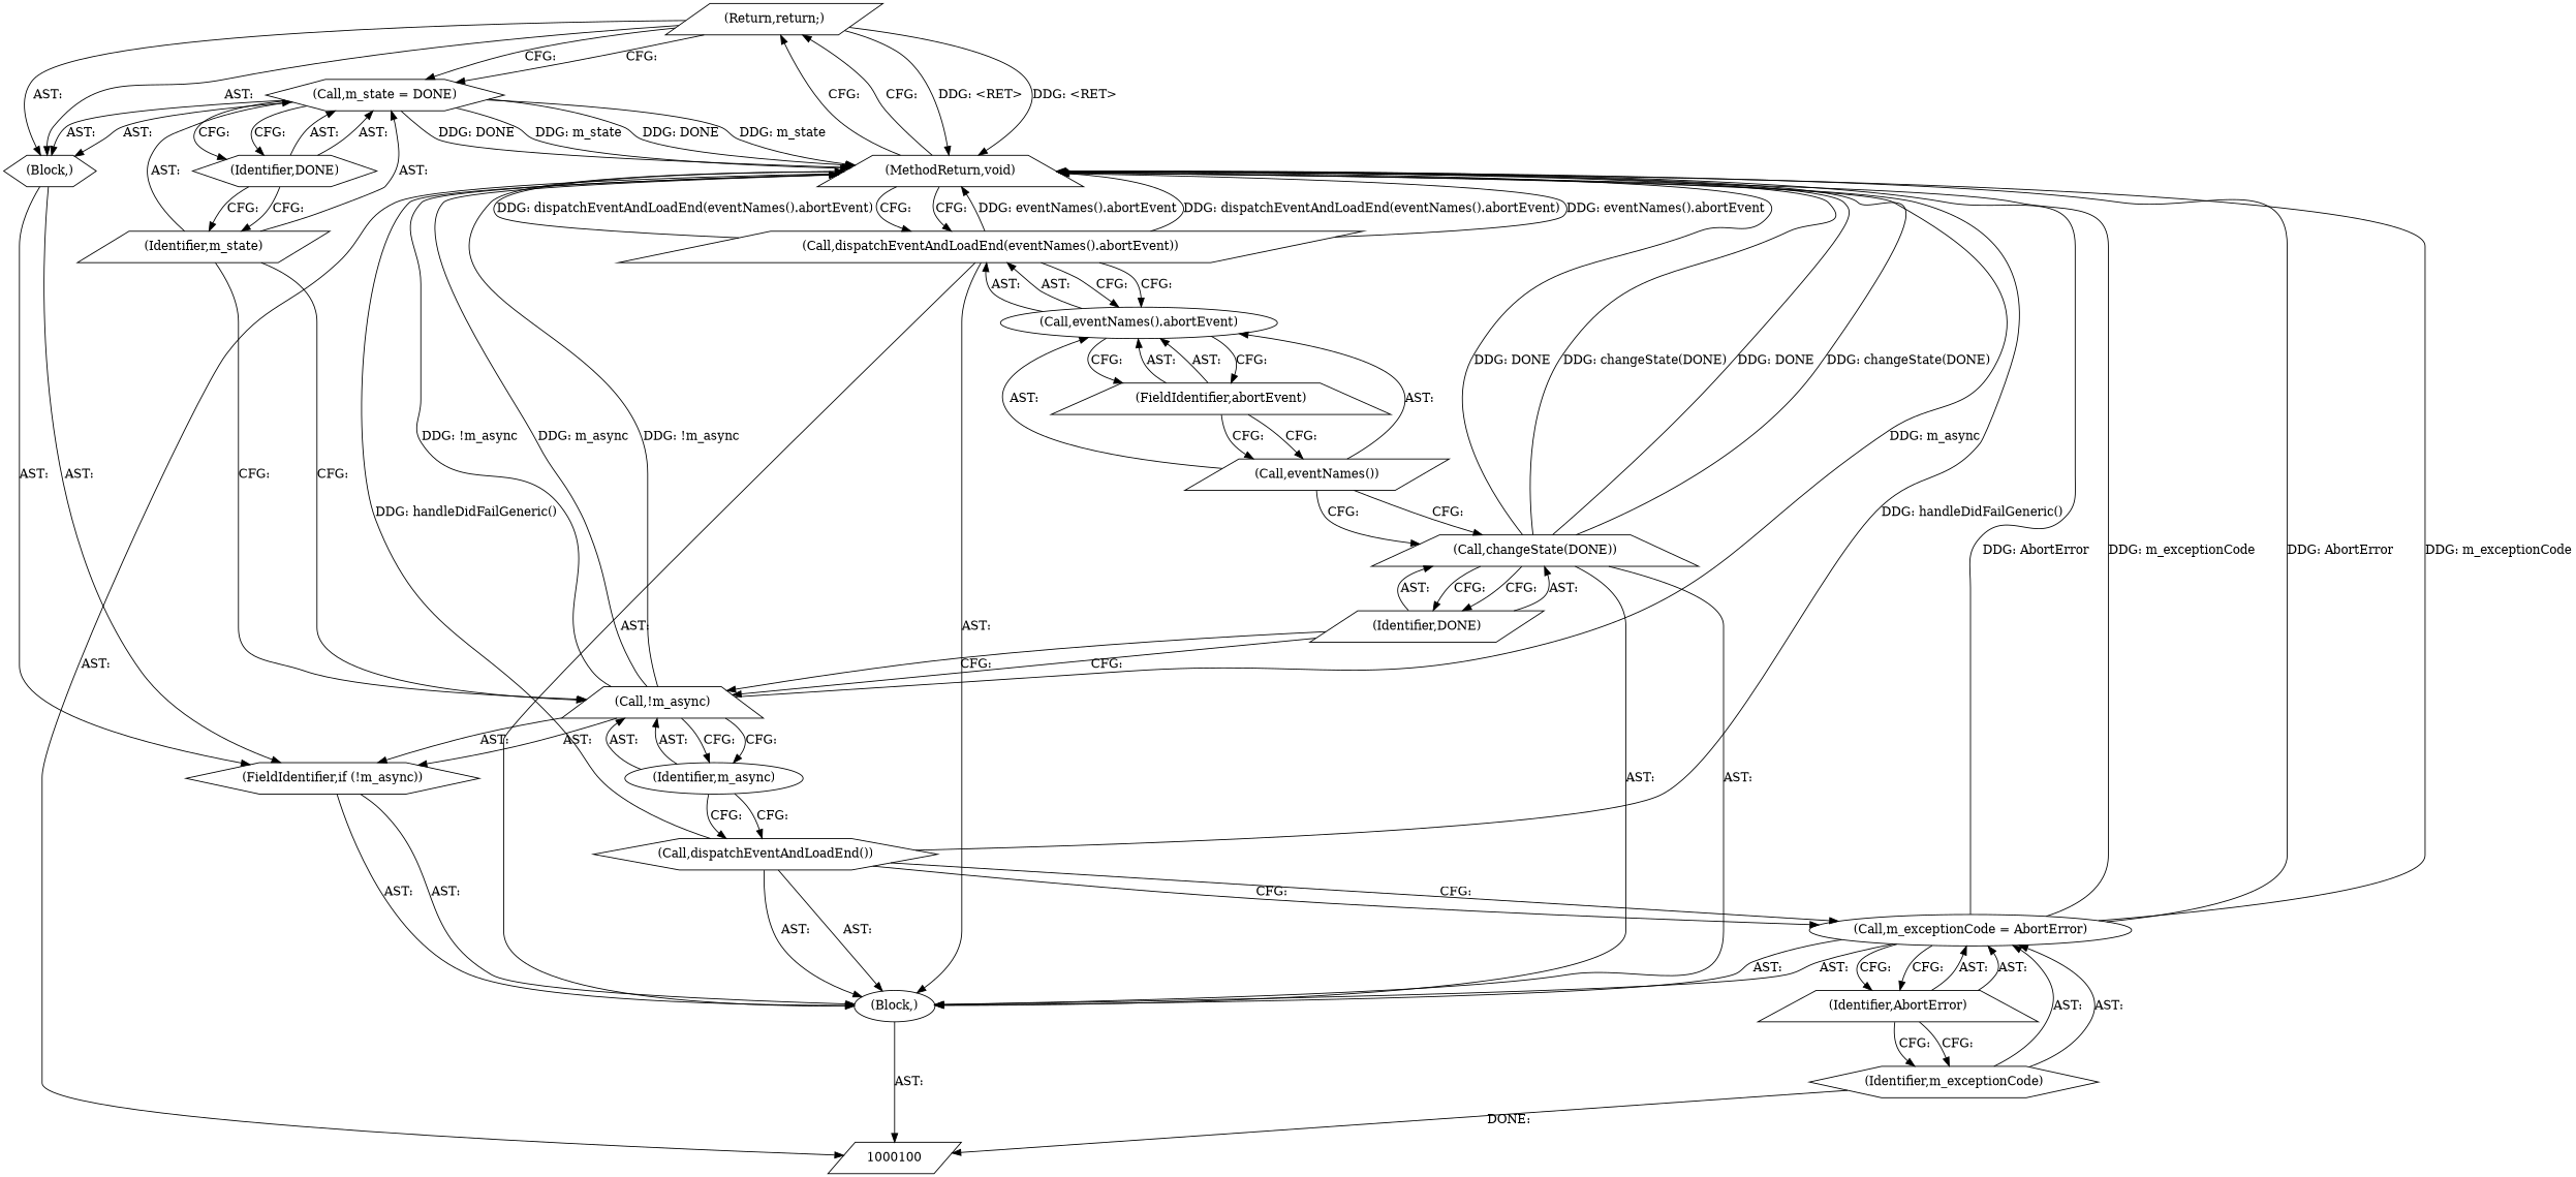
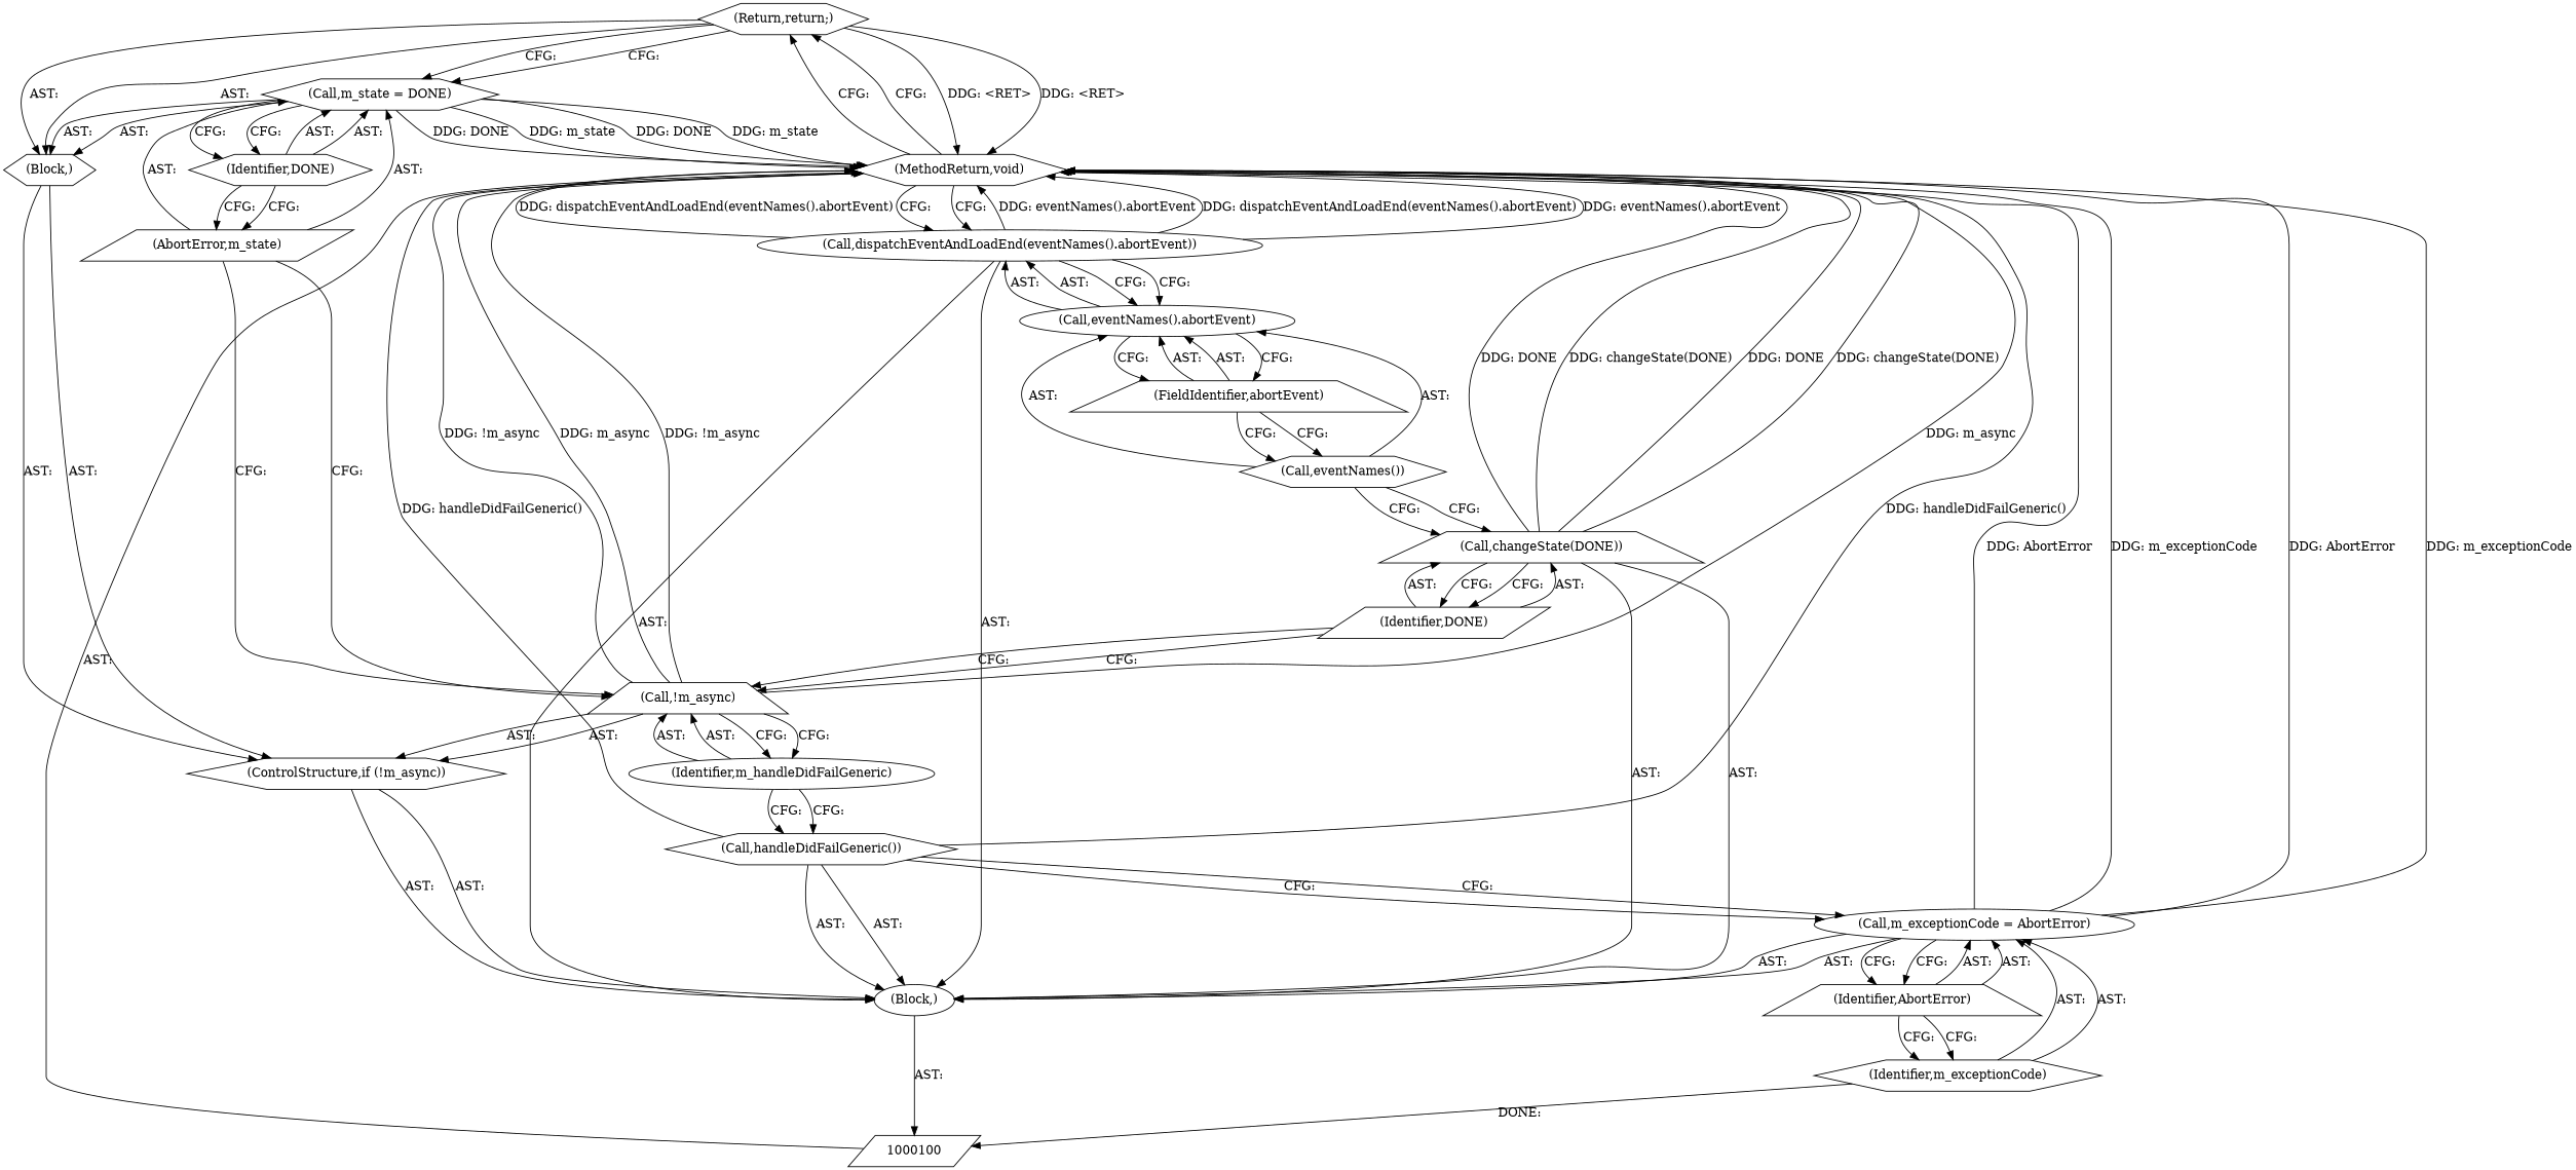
  digraph {
    node [shape=hexagon]
-   n1 [label="(Return,return;)" shape=parallelogram]
-   n2 [label="(MethodReturn,void)" shape=trapezium]
+   n1 [label="(Return,return;)"]
+   n2 [label="(MethodReturn,void)"]
    n3 [label="(Block,)"]
    n4 [label="(Call,m_state = DONE)"]
-   n5 [label="(Call,dispatchEventAndLoadEnd(eventNames().abortEvent))" shape=parallelogram]
+   n5 [label="(Call,dispatchEventAndLoadEnd(eventNames().abortEvent))" shape=ellipse]
    1000100 [shape=parallelogram]
-   n7 [label="(FieldIdentifier,if (!m_async))"]
+   n7 [label="(ControlStructure,if (!m_async))"]
    n8 [label="(Identifier,DONE)"]
    n9 [label="(Identifier,DONE)" shape=parallelogram]
    n10 [label="(Call,changeState(DONE))" shape=trapezium]
    n11 [label="(Call,!m_async)" shape=trapezium]
    n12 [label="(Block,)" shape=ellipse]
-   n13 [label="(Identifier,m_async)" shape=ellipse]
+   n13 [label="(Identifier,m_handleDidFailGeneric)" shape=ellipse]
    n14 [label="(Call,eventNames().abortEvent)" shape=ellipse]
    n15 [label="(FieldIdentifier,abortEvent)" shape=trapezium]
-   n16 [label="(Call,eventNames())" shape=parallelogram]
+   n16 [label="(Call,eventNames())"]
    n17 [label="(Identifier,AbortError)" shape=trapezium]
    n18 [label="(Call,m_exceptionCode = AbortError)" shape=ellipse]
    n19 [label="(Identifier,m_exceptionCode)"]
-   n20 [label="(Call,dispatchEventAndLoadEnd())"]
-   n21 [label="(Identifier,m_state)" shape=parallelogram]
+   n20 [label="(Call,handleDidFailGeneric())"]
+   n21 [label="(AbortError,m_state)" shape=parallelogram]
    n1 -> n2 [label="DDG: <RET>"]
    n1 -> n2 [label="DDG: <RET>"]
    n1 -> n3 [label="AST: "]
    n1 -> n3 [label="AST: "]
    n1 -> n4 [label="CFG: "]
    n1 -> n4 [label="CFG: "]
    n2 -> n1 [label="CFG: "]
    n2 -> n1 [label="CFG: "]
    n2 -> n5 [label="CFG: "]
    n2 -> n5 [label="CFG: "]
-   n2 -> 1000100 [label="AST: "]
+   1000100 -> n2 [label="AST: "]
    n3 -> n7 [label="AST: "]
    n3 -> n7 [label="AST: "]
    n4 -> n2 [label="DDG: DONE"]
    n4 -> n2 [label="DDG: m_state"]
    n4 -> n2 [label="DDG: DONE"]
    n4 -> n2 [label="DDG: m_state"]
    n4 -> n3 [label="AST: "]
    n4 -> n3 [label="AST: "]
    n4 -> n8 [label="CFG: "]
    n4 -> n8 [label="CFG: "]
    n5 -> n2 [label="DDG: eventNames().abortEvent"]
    n5 -> n2 [label="DDG: dispatchEventAndLoadEnd(eventNames().abortEvent)"]
    n5 -> n2 [label="DDG: eventNames().abortEvent"]
    n5 -> n2 [label="DDG: dispatchEventAndLoadEnd(eventNames().abortEvent)"]
    n5 -> n12 [label="AST: "]
    n5 -> n12 [label="AST: "]
    n5 -> n14 [label="CFG: "]
    n5 -> n14 [label="CFG: "]
    n7 -> n12 [label="AST: "]
    n7 -> n12 [label="AST: "]
    n8 -> n4 [label="AST: "]
    n8 -> n4 [label="AST: "]
    n8 -> n21 [label="CFG: "]
    n8 -> n21 [label="CFG: "]
    n9 -> n10 [label="AST: "]
    n9 -> n10 [label="AST: "]
    n9 -> n11 [label="CFG: "]
    n9 -> n11 [label="CFG: "]
    n10 -> n2 [label="DDG: changeState(DONE)"]
    n10 -> n2 [label="DDG: DONE"]
    n10 -> n2 [label="DDG: changeState(DONE)"]
    n10 -> n2 [label="DDG: DONE"]
    n10 -> n9 [label="CFG: "]
    n10 -> n9 [label="CFG: "]
    n10 -> n12 [label="AST: "]
    n10 -> n12 [label="AST: "]
    n11 -> n2 [label="DDG: m_async"]
    n11 -> n2 [label="DDG: !m_async"]
    n11 -> n2 [label="DDG: m_async"]
    n11 -> n2 [label="DDG: !m_async"]
    n11 -> n7 [label="AST: "]
    n11 -> n7 [label="AST: "]
    n11 -> n13 [label="CFG: "]
    n11 -> n13 [label="CFG: "]
    n12 -> 1000100 [label="AST: "]
    n13 -> n11 [label="AST: "]
    n13 -> n11 [label="AST: "]
    n13 -> n20 [label="CFG: "]
    n13 -> n20 [label="CFG: "]
    n14 -> n5 [label="AST: "]
    n14 -> n5 [label="AST: "]
    n14 -> n15 [label="CFG: "]
    n14 -> n15 [label="CFG: "]
    n15 -> n14 [label="AST: "]
    n15 -> n14 [label="AST: "]
    n15 -> n16 [label="CFG: "]
    n15 -> n16 [label="CFG: "]
    n16 -> n10 [label="CFG: "]
    n16 -> n10 [label="CFG: "]
    n16 -> n14 [label="AST: "]
    n16 -> n14 [label="AST: "]
    n17 -> n18 [label="AST: "]
    n17 -> n18 [label="AST: "]
    n17 -> n19 [label="CFG: "]
    n17 -> n19 [label="CFG: "]
    n18 -> n2 [label="DDG: AbortError"]
    n18 -> n2 [label="DDG: m_exceptionCode"]
    n18 -> n2 [label="DDG: AbortError"]
    n18 -> n2 [label="DDG: m_exceptionCode"]
    n18 -> n12 [label="AST: "]
    n18 -> n12 [label="AST: "]
    n18 -> n17 [label="CFG: "]
    n18 -> n17 [label="CFG: "]
    n19 -> 1000100 [label="DONE: "]
    n19 -> n18 [label="AST: "]
    n19 -> n18 [label="AST: "]
    n20 -> n2 [label="DDG: handleDidFailGeneric()"]
    n20 -> n2 [label="DDG: handleDidFailGeneric()"]
    n20 -> n12 [label="AST: "]
    n20 -> n12 [label="AST: "]
    n20 -> n18 [label="CFG: "]
    n20 -> n18 [label="CFG: "]
    n21 -> n4 [label="AST: "]
    n21 -> n4 [label="AST: "]
    n21 -> n11 [label="CFG: "]
    n21 -> n11 [label="CFG: "]
  }
